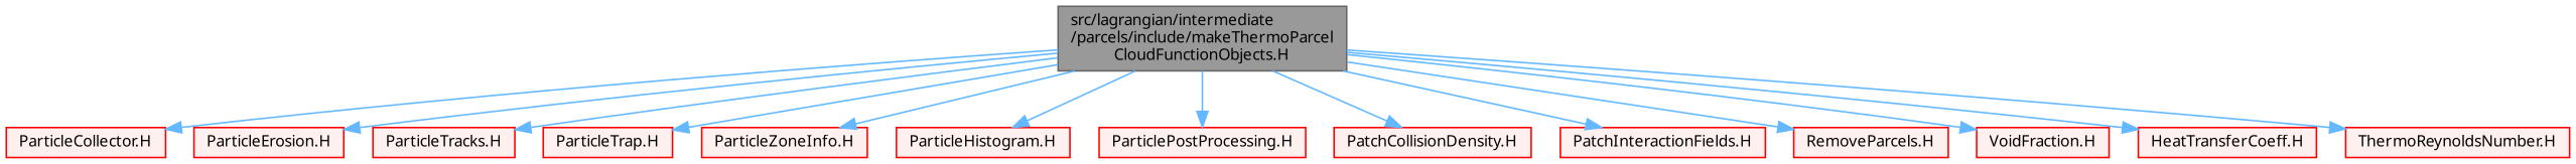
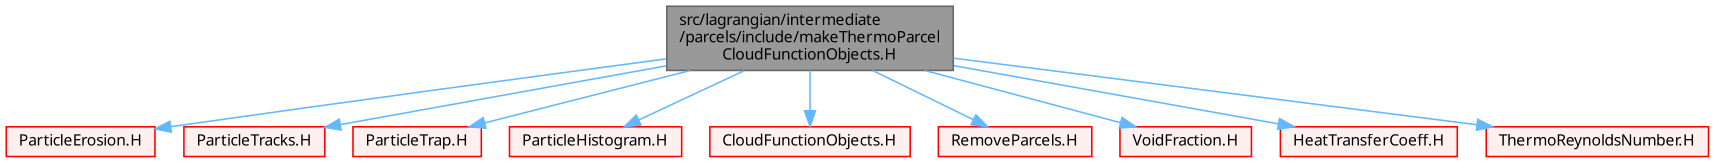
  digraph {
    fontname="Noto Sans"
    node [color=red fillcolor="#FFF0F0" fontname="Noto Sans" fontsize=10 shape=box style=filled]
    edge [color=steelblue1 fontname="Noto Sans" fontsize=10 labelfontname=Helvetica labelfontsize=10 style=solid]
    n1 [color=gray40 fillcolor=grey60 fontcolor=black height=0.2 label="src/lagrangian/intermediate\l/parcels/include/makeThermoParcel\lCloudFunctionObjects.H" width=0.4]
-   n2 [height=0.2 label="ParticleCollector.H" width=0.4]
    n3 [height=0.2 label="ParticleErosion.H" width=0.4]
    n4 [height=0.2 label="ParticleTracks.H" width=0.4]
    n5 [height=0.2 label="ParticleTrap.H" width=0.4]
-   n6 [height=0.2 label="ParticleZoneInfo.H" width=0.4]
    n7 [height=0.2 label="ParticleHistogram.H" width=0.4]
-   n8 [height=0.2 label="ParticlePostProcessing.H" width=0.4]
-   n9 [height=0.2 label="PatchCollisionDensity.H" width=0.4]
-   n10 [height=0.2 label="PatchInteractionFields.H" width=0.4]
+   n10 [height=0.2 label="CloudFunctionObjects.H" width=0.4]
    n11 [height=0.2 label="RemoveParcels.H" width=0.4]
    n12 [height=0.2 label="VoidFraction.H" width=0.4]
    n13 [height=0.2 label="HeatTransferCoeff.H" width=0.4]
    n14 [height=0.2 label="ThermoReynoldsNumber.H" width=0.4]
-   n1 -> n2
    n1 -> n3
    n1 -> n4
    n1 -> n5
-   n1 -> n6
    n1 -> n7
-   n1 -> n8
-   n1 -> n9
    n1 -> n10
    n1 -> n11
    n1 -> n12
    n1 -> n13
    n1 -> n14
  }
